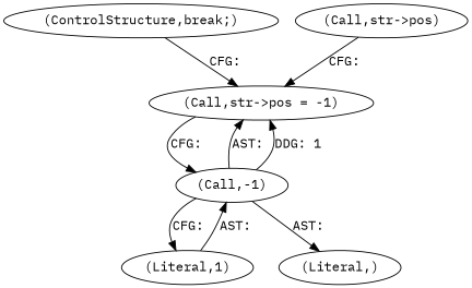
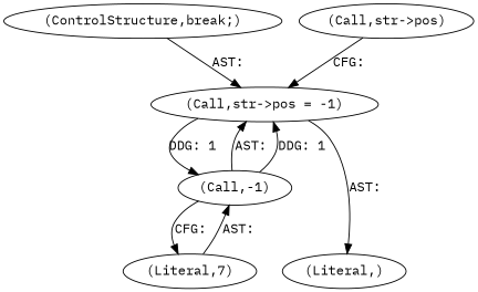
  digraph {
    fontname="IBM Plex Mono"
    node [fontname="IBM Plex Mono"]
    edge [fontname="IBM Plex Mono"]
    n1 [label="(Call,str->pos = -1)"]
    n2 [label="(Call,-1)"]
    n3 [label="(Literal,)"]
-   n4 [label="(Literal,1)"]
+   n4 [label="(Literal,7)"]
    n5 [label="(ControlStructure,break;)"]
    n6 [label="(Call,str->pos)"]
-   n1 -> n2 [label="CFG: "]
-   n2 -> n3 [label="AST: "]
+   n1 -> n2 [label="DDG: 1"]
+   n1 -> n3 [label="AST: "]
    n2 -> n1 [label="AST: "]
    n2 -> n1 [label="DDG: 1"]
    n2 -> n4 [label="CFG: "]
    n4 -> n2 [label="AST: "]
-   n5 -> n1 [label="CFG: "]
+   n5 -> n1 [label="AST: "]
    n6 -> n1 [label="CFG: "]
  }
